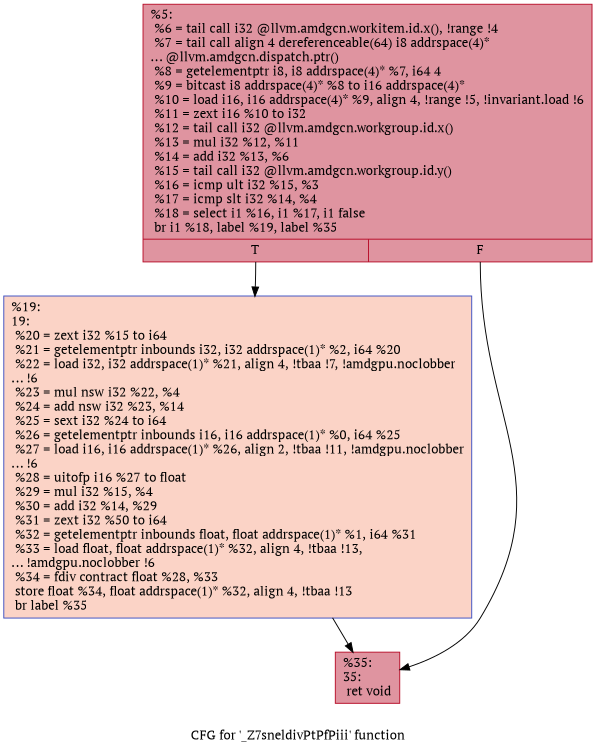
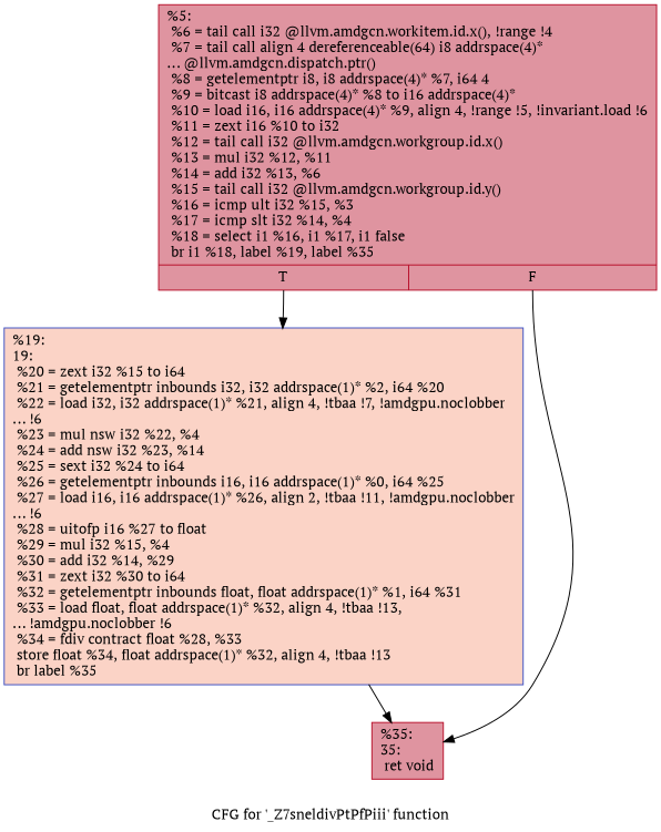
  digraph {
    label="CFG for '_Z7sneldivPtPfPiii' function"
    fontname="PT Serif"
    node [color="#b70d28ff" fillcolor="#b70d2870" shape=record style=filled fontname="PT Serif"]
    edge [fontname="PT Serif"]
    n1 [label="{%5:\l  %6 = tail call i32 @llvm.amdgcn.workitem.id.x(), !range !4\l  %7 = tail call align 4 dereferenceable(64) i8 addrspace(4)*\l... @llvm.amdgcn.dispatch.ptr()\l  %8 = getelementptr i8, i8 addrspace(4)* %7, i64 4\l  %9 = bitcast i8 addrspace(4)* %8 to i16 addrspace(4)*\l  %10 = load i16, i16 addrspace(4)* %9, align 4, !range !5, !invariant.load !6\l  %11 = zext i16 %10 to i32\l  %12 = tail call i32 @llvm.amdgcn.workgroup.id.x()\l  %13 = mul i32 %12, %11\l  %14 = add i32 %13, %6\l  %15 = tail call i32 @llvm.amdgcn.workgroup.id.y()\l  %16 = icmp ult i32 %15, %3\l  %17 = icmp slt i32 %14, %4\l  %18 = select i1 %16, i1 %17, i1 false\l  br i1 %18, label %19, label %35\l|{<s0>T|<s1>F}}"]
-   n2 [color="#3d50c3ff" fillcolor="#f59c7d70" label="{%19:\l19:                                               \l  %20 = zext i32 %15 to i64\l  %21 = getelementptr inbounds i32, i32 addrspace(1)* %2, i64 %20\l  %22 = load i32, i32 addrspace(1)* %21, align 4, !tbaa !7, !amdgpu.noclobber\l... !6\l  %23 = mul nsw i32 %22, %4\l  %24 = add nsw i32 %23, %14\l  %25 = sext i32 %24 to i64\l  %26 = getelementptr inbounds i16, i16 addrspace(1)* %0, i64 %25\l  %27 = load i16, i16 addrspace(1)* %26, align 2, !tbaa !11, !amdgpu.noclobber\l... !6\l  %28 = uitofp i16 %27 to float\l  %29 = mul i32 %15, %4\l  %30 = add i32 %14, %29\l  %31 = zext i32 %50 to i64\l  %32 = getelementptr inbounds float, float addrspace(1)* %1, i64 %31\l  %33 = load float, float addrspace(1)* %32, align 4, !tbaa !13,\l... !amdgpu.noclobber !6\l  %34 = fdiv contract float %28, %33\l  store float %34, float addrspace(1)* %32, align 4, !tbaa !13\l  br label %35\l}"]
+   n2 [color="#3d50c3ff" fillcolor="#f59c7d70" label="{%19:\l19:                                               \l  %20 = zext i32 %15 to i64\l  %21 = getelementptr inbounds i32, i32 addrspace(1)* %2, i64 %20\l  %22 = load i32, i32 addrspace(1)* %21, align 4, !tbaa !7, !amdgpu.noclobber\l... !6\l  %23 = mul nsw i32 %22, %4\l  %24 = add nsw i32 %23, %14\l  %25 = sext i32 %24 to i64\l  %26 = getelementptr inbounds i16, i16 addrspace(1)* %0, i64 %25\l  %27 = load i16, i16 addrspace(1)* %26, align 2, !tbaa !11, !amdgpu.noclobber\l... !6\l  %28 = uitofp i16 %27 to float\l  %29 = mul i32 %15, %4\l  %30 = add i32 %14, %29\l  %31 = zext i32 %30 to i64\l  %32 = getelementptr inbounds float, float addrspace(1)* %1, i64 %31\l  %33 = load float, float addrspace(1)* %32, align 4, !tbaa !13,\l... !amdgpu.noclobber !6\l  %34 = fdiv contract float %28, %33\l  store float %34, float addrspace(1)* %32, align 4, !tbaa !13\l  br label %35\l}"]
    n3 [label="{%35:\l35:                                               \l  ret void\l}"]
    n1 -> n2 [tailport=s0]
    n1 -> n3 [tailport=s1]
    n2 -> n3
  }
